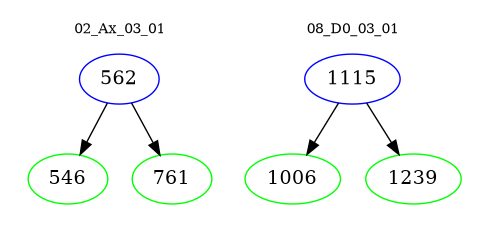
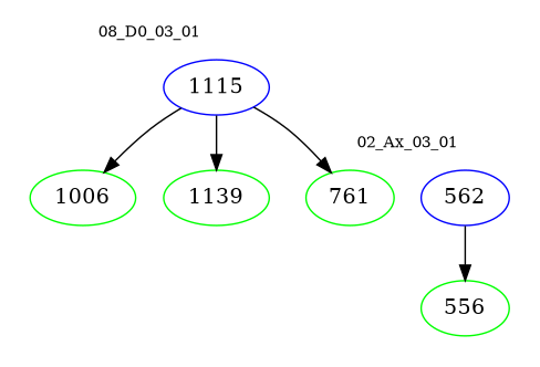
  digraph {
    node [color=green]
    edge [color=black]
    n1 [color=blue label=562]
-   n2 [label=546]
+   n2 [label=556]
    n3 [label=761]
    n4 [color=blue label=1115]
    n5 [label=1006]
-   n6 [label=1239]
+   n6 [label=1139]
    subgraph cluster_1 {
      color=white
      fontsize=10
      label="02_Ax_03_01"
      n1
      n2
      n3
    }
    subgraph cluster_2 {
      color=white
      fontsize=10
      label="08_D0_03_01"
      n4
      n5
      n6
    }
    n1 -> n2
-   n1 -> n3
+   n4 -> n3
    n4 -> n5
    n4 -> n6
  }
